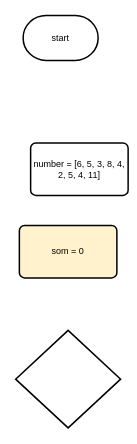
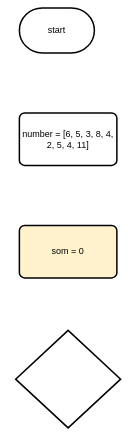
  <mxCell id="0" />
  <mxCell id="1" parent="0" />
- <mxCell id="2" value="start" style="strokeWidth=2;html=1;shape=mxgraph.flowchart.terminator;whiteSpace=wrap;" vertex="1" parent="1"><mxGeometry x="30" y="20" width="100" height="60" as="geometry" /></mxCell>
- <mxCell id="3" value="number = [6, 5, 3, 8, 4, 2, 5, 4, 11]" style="rounded=1;whiteSpace=wrap;html=1;absoluteArcSize=1;arcSize=14;strokeWidth=2;" vertex="1" parent="1"><mxGeometry x="40" y="190" width="130" height="70" as="geometry" /></mxCell>
+ <mxCell id="2" value="start" style="strokeWidth=2;html=1;shape=mxgraph.flowchart.terminator;whiteSpace=wrap;" vertex="1" parent="1"><mxGeometry x="25" y="10" width="100" height="60" as="geometry" /></mxCell>
+ <mxCell id="3" value="number = [6, 5, 3, 8, 4, 2, 5, 4, 11]" style="rounded=1;whiteSpace=wrap;html=1;absoluteArcSize=1;arcSize=14;strokeWidth=2;" vertex="1" parent="1"><mxGeometry x="25" y="150" width="130" height="70" as="geometry" /></mxCell>
  <mxCell id="4" value="som = 0" style="rounded=1;whiteSpace=wrap;html=1;absoluteArcSize=1;arcSize=14;strokeWidth=2;fillColor=#fff2cc;" vertex="1" parent="1"><mxGeometry x="25" y="300" width="130" height="70" as="geometry" /></mxCell>
  <mxCell id="5" value="" style="strokeWidth=2;html=1;shape=mxgraph.flowchart.decision;whiteSpace=wrap;" vertex="1" parent="1"><mxGeometry x="20" y="440" width="140" height="130" as="geometry" /></mxCell>
